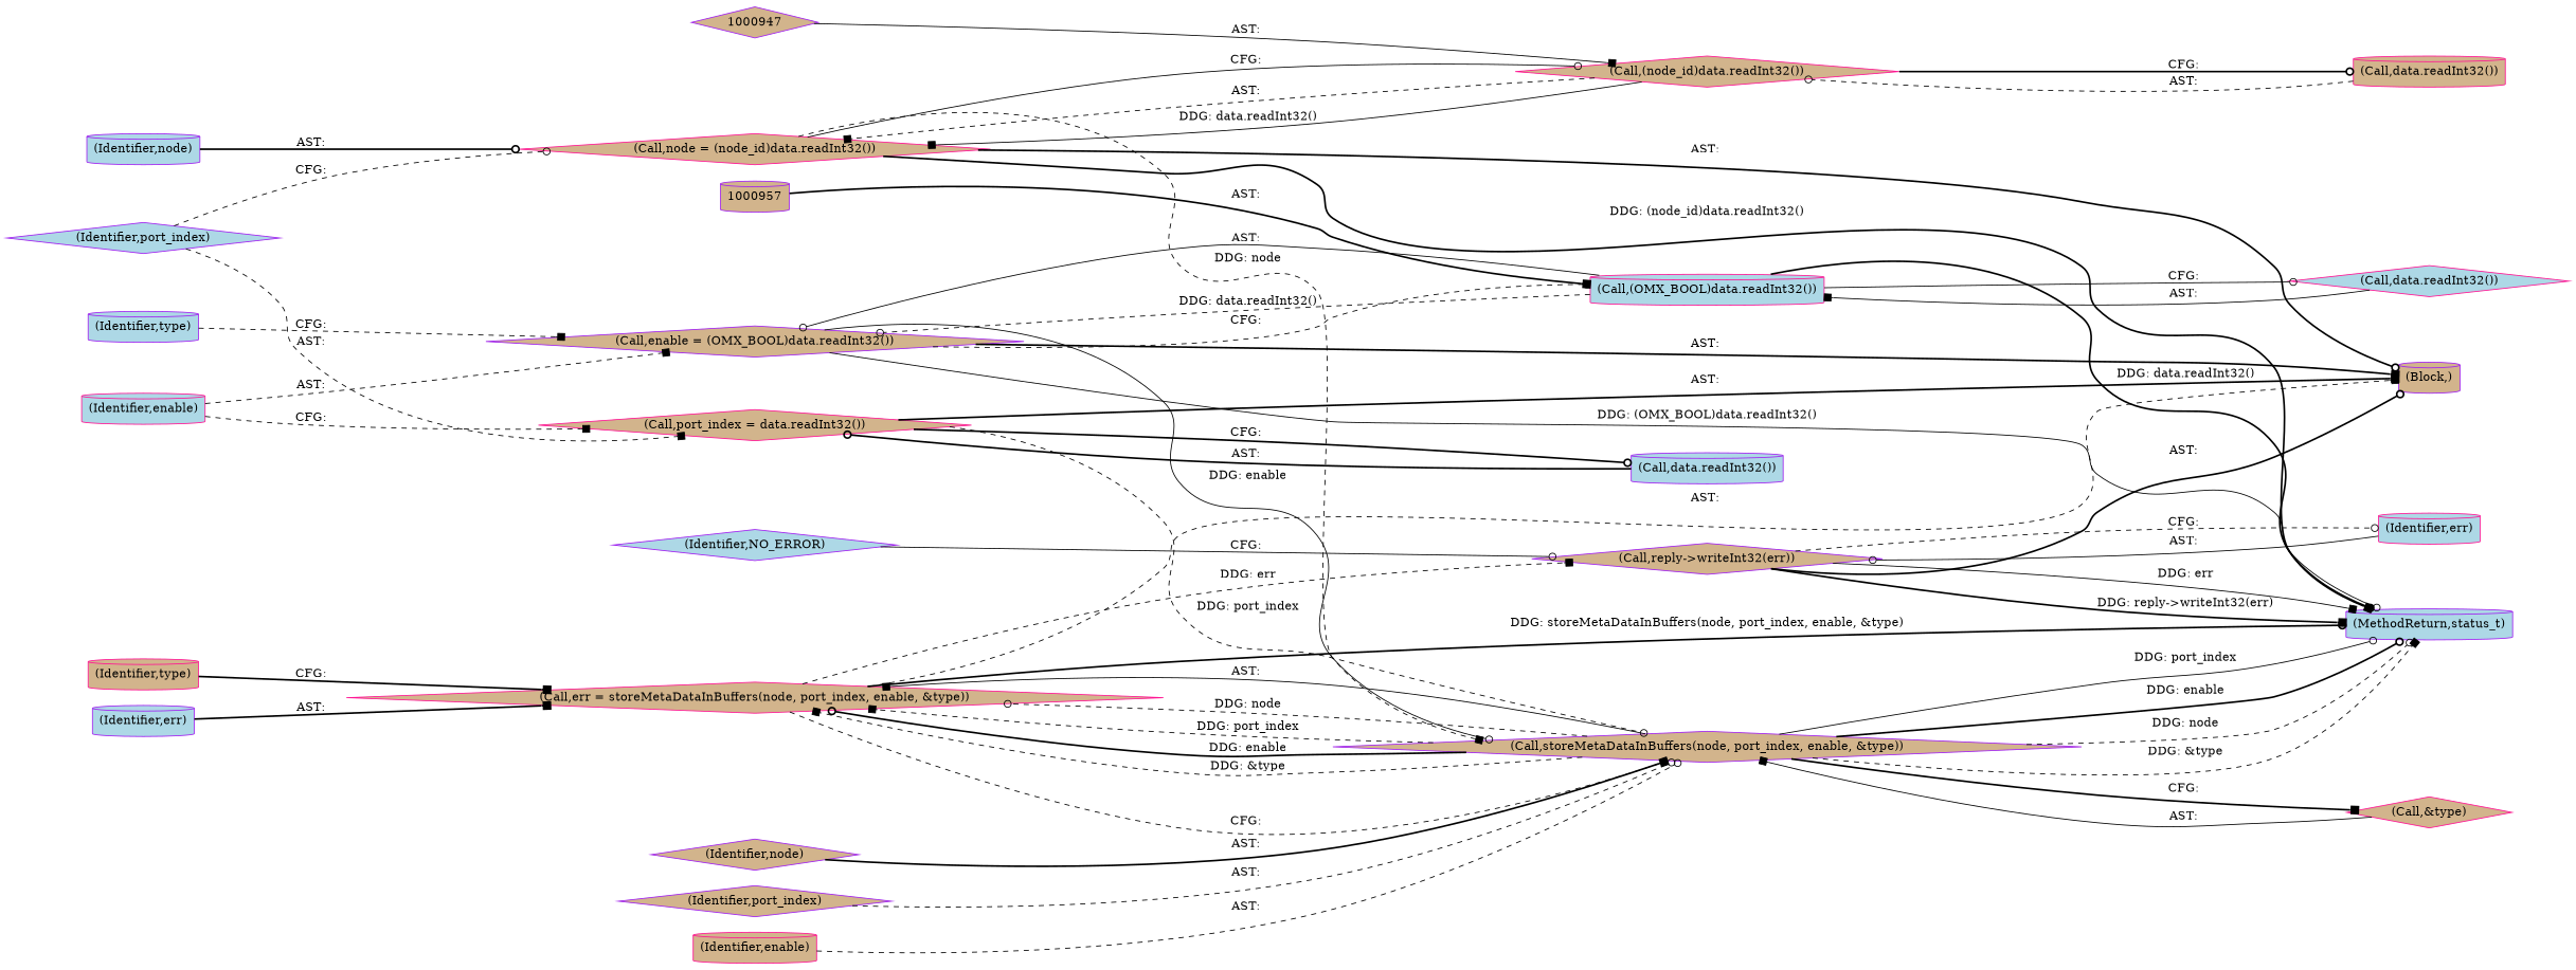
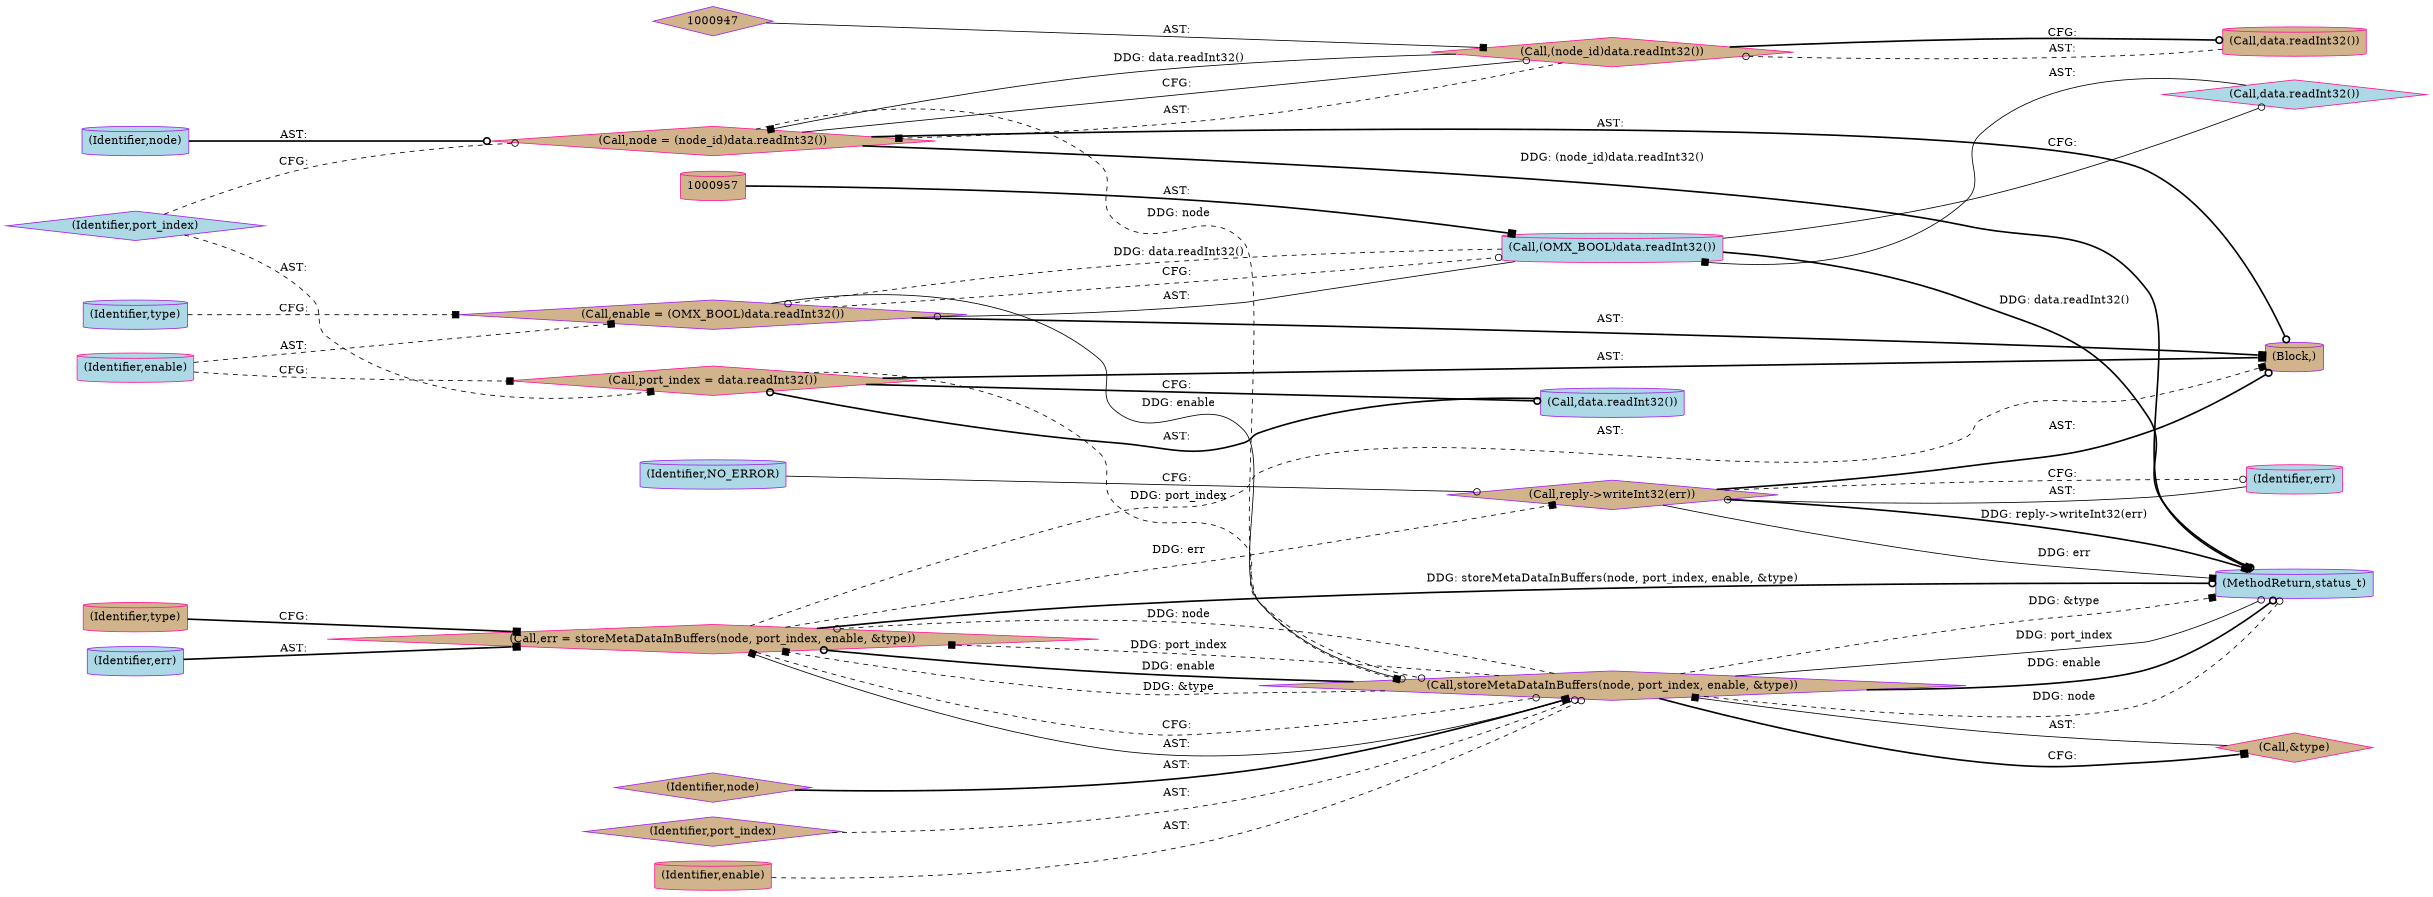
  digraph {
    rankdir=LR
    node [color=purple fillcolor=tan shape=cylinder style=filled]
    edge [arrowhead=odot style=dashed]
    n1 [label="(Call,reply->writeInt32(err))" shape=diamond]
    n2 [color=deeppink fillcolor=lightblue label="(Identifier,err)"]
    n3 [label="(Block,)"]
    n4 [fillcolor=lightblue label="(MethodReturn,status_t)"]
    n5 [color=deeppink label="(Call,err = storeMetaDataInBuffers(node, port_index, enable, &type))" shape=diamond]
    n6 [label="(Call,storeMetaDataInBuffers(node, port_index, enable, &type))" shape=diamond]
    n7 [color=deeppink label="(Call,&type)" shape=diamond]
    n8 [color=deeppink label="(Call,node = (node_id)data.readInt32())" shape=diamond]
    n9 [color=deeppink label="(Call,(node_id)data.readInt32())" shape=diamond]
    n10 [color=deeppink label="(Call,data.readInt32())"]
    n11 [color=deeppink label="(Call,port_index = data.readInt32())" shape=diamond]
    n12 [fillcolor=lightblue label="(Call,data.readInt32())"]
    n13 [label="(Call,enable = (OMX_BOOL)data.readInt32())" shape=diamond]
    n14 [color=deeppink fillcolor=lightblue label="(Call,(OMX_BOOL)data.readInt32())"]
    n15 [color=deeppink fillcolor=lightblue label="(Call,data.readInt32())" shape=diamond]
-   n16 [fillcolor=lightblue label="(Identifier,NO_ERROR)" shape=diamond]
+   n16 [fillcolor=lightblue label="(Identifier,NO_ERROR)"]
    n17 [color=deeppink label="(Identifier,type)"]
    n18 [fillcolor=lightblue label="(Identifier,err)"]
    n19 [color=deeppink fillcolor=lightblue label="(Identifier,enable)"]
    n20 [label="(Identifier,port_index)" shape=diamond]
    n21 [fillcolor=lightblue label="(Identifier,node)"]
    n22 [fillcolor=lightblue label="(Identifier,port_index)" shape=diamond]
    n23 [color=deeppink label="(Identifier,enable)"]
    n24 [label="(Identifier,node)" shape=diamond]
    n25 [fillcolor=lightblue label="(Identifier,type)"]
    1000947 [shape=diamond]
-   1000957
+   1000957 [color=deeppink]
    n1 -> n2 [label="CFG: "]
    n1 -> n3 [label="AST: " style=bold]
    n1 -> n4 [arrowhead=box label="DDG: reply->writeInt32(err)" style=bold]
    n1 -> n4 [arrowhead=box label="DDG: err" style=solid]
    n2 -> n1 [label="AST: " style=solid]
    n5 -> n1 [arrowhead=box label="DDG: err"]
    n5 -> n3 [arrowhead=box label="AST: "]
    n5 -> n4 [label="DDG: storeMetaDataInBuffers(node, port_index, enable, &type)" style=bold]
    n5 -> n6 [label="CFG: "]
    n6 -> n4 [label="DDG: enable" style=bold]
    n6 -> n4 [label="DDG: node"]
    n6 -> n4 [arrowhead=box label="DDG: &type"]
    n6 -> n4 [label="DDG: port_index" style=solid]
    n6 -> n5 [arrowhead=box label="AST: " style=solid]
    n6 -> n5 [label="DDG: node"]
    n6 -> n5 [arrowhead=box label="DDG: port_index"]
    n6 -> n5 [label="DDG: enable" style=bold]
    n6 -> n5 [arrowhead=box label="DDG: &type"]
    n6 -> n7 [arrowhead=box label="CFG: " style=bold]
    n7 -> n6 [arrowhead=box label="AST: " style=solid]
    n8 -> n3 [label="AST: " style=bold]
    n8 -> n4 [arrowhead=box label="DDG: (node_id)data.readInt32()" style=bold]
    n8 -> n6 [arrowhead=box label="DDG: node"]
    n8 -> n9 [label="CFG: " style=solid]
    n9 -> n8 [arrowhead=box label="AST: "]
    n9 -> n8 [arrowhead=box label="DDG: data.readInt32()" style=solid]
    n9 -> n10 [label="CFG: " style=bold]
    n10 -> n9 [label="AST: "]
    n11 -> n3 [arrowhead=box label="AST: " style=bold]
    n11 -> n6 [label="DDG: port_index"]
    n11 -> n12 [label="CFG: " style=bold]
    n12 -> n11 [label="AST: " style=bold]
    n13 -> n3 [arrowhead=box label="AST: " style=bold]
-   n13 -> n4 [label="DDG: (OMX_BOOL)data.readInt32()" style=solid]
    n13 -> n6 [label="DDG: enable" style=solid]
    n13 -> n14 [label="CFG: "]
    n14 -> n4 [label="DDG: data.readInt32()" style=bold]
    n14 -> n13 [label="AST: " style=solid]
    n14 -> n13 [label="DDG: data.readInt32()"]
    n14 -> n15 [label="CFG: " style=solid]
    n15 -> n14 [arrowhead=box label="AST: " style=solid]
    n16 -> n1 [label="CFG: " style=solid]
    n17 -> n5 [arrowhead=box label="CFG: " style=bold]
    n18 -> n5 [arrowhead=box label="AST: " style=bold]
    n19 -> n11 [arrowhead=box label="CFG: "]
    n19 -> n13 [arrowhead=box label="AST: "]
    n20 -> n6 [label="AST: "]
    n21 -> n8 [label="AST: " style=bold]
    n22 -> n8 [label="CFG: "]
    n22 -> n11 [arrowhead=box label="AST: "]
    n23 -> n6 [label="AST: "]
    n24 -> n6 [arrowhead=box label="AST: " style=bold]
    n25 -> n13 [arrowhead=box label="CFG: "]
    1000947 -> n9 [arrowhead=box label="AST: " style=solid]
    1000957 -> n14 [arrowhead=box label="AST: " style=bold]
  }
